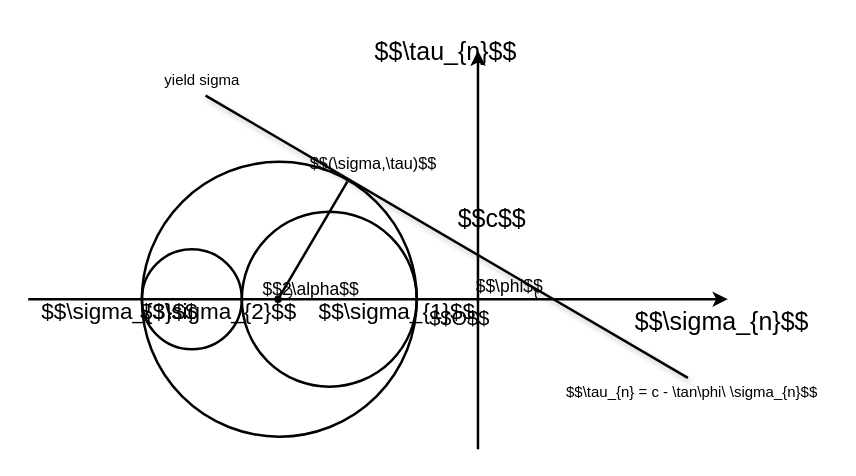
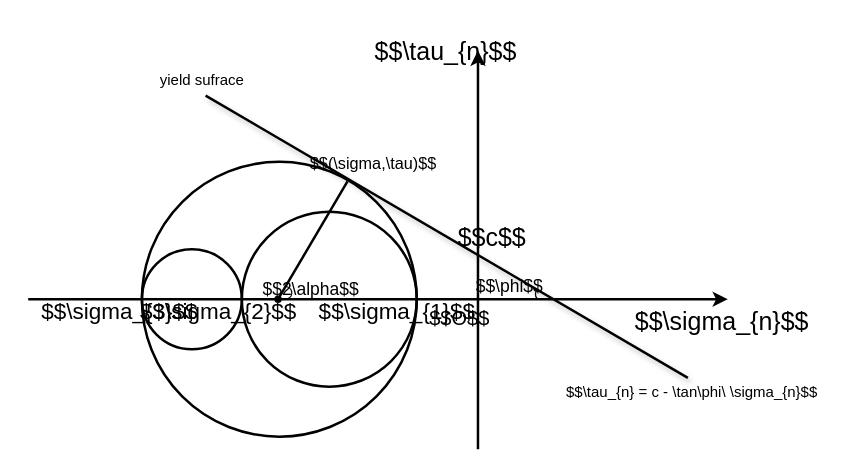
  <mxCell id="0" />
  <mxCell id="1" parent="0" />
  <mxCell id="2" value="" style="shape=waypoint;sketch=0;fillStyle=solid;size=6;pointerEvents=1;points=[];fillColor=none;resizable=0;rotatable=0;perimeter=centerPerimeter;snapToPoint=1;" vertex="1" parent="1"><mxGeometry x="212" y="229" width="20" height="20" as="geometry" /></mxCell>
  <mxCell id="3" value="" style="endArrow=classic;html=1;rounded=0;strokeWidth=2;" edge="1" parent="1"><mxGeometry width="50" height="50" relative="1" as="geometry"><mxPoint y="239" as="sourcePoint" x="22" /><mxPoint x="582" y="239" as="targetPoint" /></mxGeometry></mxCell>
  <mxCell id="4" value="" style="endArrow=classic;html=1;rounded=0;strokeWidth=2;" edge="1" parent="1"><mxGeometry width="50" height="50" relative="1" as="geometry"><mxPoint x="382" y="359" as="sourcePoint" /><mxPoint x="382" y="40" as="targetPoint" /></mxGeometry></mxCell>
  <mxCell id="5" value="$$\sigma_{n}$$" style="text;html=1;align=center;verticalAlign=middle;resizable=0;points=[];autosize=1;strokeColor=none;fillColor=none;fontSize=20;" vertex="1" parent="1"><mxGeometry x="497" y="236" width="160" height="40" as="geometry" /></mxCell>
  <mxCell id="6" value="$$\tau_{n}$$" style="text;html=1;align=center;verticalAlign=middle;resizable=0;points=[];autosize=1;strokeColor=none;fillColor=none;fontSize=20;" vertex="1" parent="1"><mxGeometry x="286" y="20" width="140" height="40" as="geometry" /></mxCell>
  <mxCell id="7" value="$$O$$" style="text;html=1;align=center;verticalAlign=middle;resizable=0;points=[];autosize=1;strokeColor=none;fillColor=none;fontSize=16;" vertex="1" parent="1"><mxGeometry x="332" y="239" width="70" height="30" as="geometry" /></mxCell>
  <mxCell id="8" value="" style="ellipse;whiteSpace=wrap;html=1;aspect=fixed;fillColor=none;strokeWidth=2;" vertex="1" parent="1"><mxGeometry x="113" y="129" width="220" height="220" as="geometry" /></mxCell>
  <mxCell id="9" value="" style="ellipse;whiteSpace=wrap;html=1;aspect=fixed;fillColor=none;strokeWidth=2;" vertex="1" parent="1"><mxGeometry x="113" y="199" width="80" height="80" as="geometry" /></mxCell>
  <mxCell id="10" value="" style="ellipse;whiteSpace=wrap;html=1;aspect=fixed;fillColor=none;strokeWidth=2;" vertex="1" parent="1"><mxGeometry x="193" y="169" width="140" height="140" as="geometry" /></mxCell>
  <mxCell id="11" value="$$\sigma_{1}$$" style="text;html=1;align=center;verticalAlign=middle;resizable=0;points=[];autosize=1;strokeColor=none;fillColor=none;fontSize=18;" vertex="1" parent="1"><mxGeometry x="242" y="229" width="150" height="40" as="geometry" /></mxCell>
  <mxCell id="12" value="$$\sigma_{2}$$" style="text;html=1;align=center;verticalAlign=middle;resizable=0;points=[];autosize=1;strokeColor=none;fillColor=none;fontSize=18;" vertex="1" parent="1"><mxGeometry x="99" y="229" width="150" height="40" as="geometry" /></mxCell>
  <mxCell id="13" value="$$\sigma_{3}$$" style="text;html=1;align=center;verticalAlign=middle;resizable=0;points=[];autosize=1;strokeColor=none;fillColor=none;fontSize=18;" vertex="1" parent="1"><mxGeometry x="20" y="229" width="150" height="40" as="geometry" /></mxCell>
  <mxCell id="14" value="" style="endArrow=none;html=1;rounded=0;strokeWidth=2;textShadow=1;shadow=1;" edge="1" parent="1"><mxGeometry width="50" height="50" relative="1" as="geometry"><mxPoint x="164" y="76" as="sourcePoint" /><mxPoint x="550" y="302" as="targetPoint" /></mxGeometry></mxCell>
- <mxCell id="15" value="$$c$$" style="text;html=1;align=center;verticalAlign=middle;resizable=0;points=[];autosize=1;strokeColor=none;fillColor=none;fontSize=20;" vertex="1" parent="1"><mxGeometry x="353" y="154" width="80" height="40" as="geometry" /></mxCell>
+ <mxCell id="15" value="$$c$$" style="text;html=1;align=center;verticalAlign=middle;resizable=0;points=[];autosize=1;strokeColor=none;fillColor=none;fontSize=20;" vertex="1" parent="1"><mxGeometry x="353" y="169" width="80" height="40" as="geometry" /></mxCell>
  <mxCell id="16" value="$$\phi$$" style="text;html=1;align=center;verticalAlign=middle;resizable=0;points=[];autosize=1;strokeColor=none;fillColor=none;fontSize=14;" vertex="1" parent="1"><mxGeometry x="367" y="214" width="80" height="30" as="geometry" /></mxCell>
- <mxCell id="17" value="yield sigma" style="text;html=1;align=center;verticalAlign=middle;resizable=0;points=[];autosize=1;strokeColor=none;fillColor=none;" vertex="1" parent="1"><mxGeometry x="116" y="49" width="90" height="30" as="geometry" /></mxCell>
+ <mxCell id="17" value="yield sufrace" style="text;html=1;align=center;verticalAlign=middle;resizable=0;points=[];autosize=1;strokeColor=none;fillColor=none;" vertex="1" parent="1"><mxGeometry x="116" y="49" width="90" height="30" as="geometry" /></mxCell>
  <mxCell id="18" value="$$\tau_{n} = c - \tan\phi\ \sigma_{n}$$" style="text;html=1;align=center;verticalAlign=middle;resizable=0;points=[];autosize=1;strokeColor=none;fillColor=none;" vertex="1" parent="1"><mxGeometry x="443" y="299" width="220" height="30" as="geometry" /></mxCell>
  <mxCell id="19" value="" style="verticalLabelPosition=bottom;verticalAlign=top;html=1;shape=mxgraph.basic.arc;startAngle=0.717;endAngle=0.976;rotation=-30;" vertex="1" parent="1"><mxGeometry x="428" y="230" width="10" height="10" as="geometry" /></mxCell>
  <mxCell id="20" value="" style="verticalLabelPosition=bottom;verticalAlign=top;html=1;shape=mxgraph.basic.arc;startAngle=0.717;endAngle=0.174;rotation=100;" vertex="1" parent="1"><mxGeometry x="223" y="229" width="10" height="10" as="geometry" /></mxCell>
  <mxCell id="21" value="" style="endArrow=none;html=1;rounded=0;strokeWidth=2;entryX=0.748;entryY=0.071;entryDx=0;entryDy=0;entryPerimeter=0;" edge="1" parent="1" source="2" target="8"><mxGeometry width="50" height="50" relative="1" as="geometry"><mxPoint x="172" y="189" as="sourcePoint" /><mxPoint x="222" y="139" as="targetPoint" /></mxGeometry></mxCell>
  <mxCell id="22" value="$$2\alpha$$" style="text;html=1;align=center;verticalAlign=middle;resizable=0;points=[];autosize=1;strokeColor=none;fillColor=none;fontSize=14;" vertex="1" parent="1"><mxGeometry x="198" y="216" width="100" height="30" as="geometry" /></mxCell>
  <mxCell id="23" value="$$(\sigma,\tau)$$" style="text;html=1;align=center;verticalAlign=middle;resizable=0;points=[];autosize=1;strokeColor=none;fillColor=none;fontSize=13;" vertex="1" parent="1"><mxGeometry x="238" y="115" width="120" height="30" as="geometry" /></mxCell>
